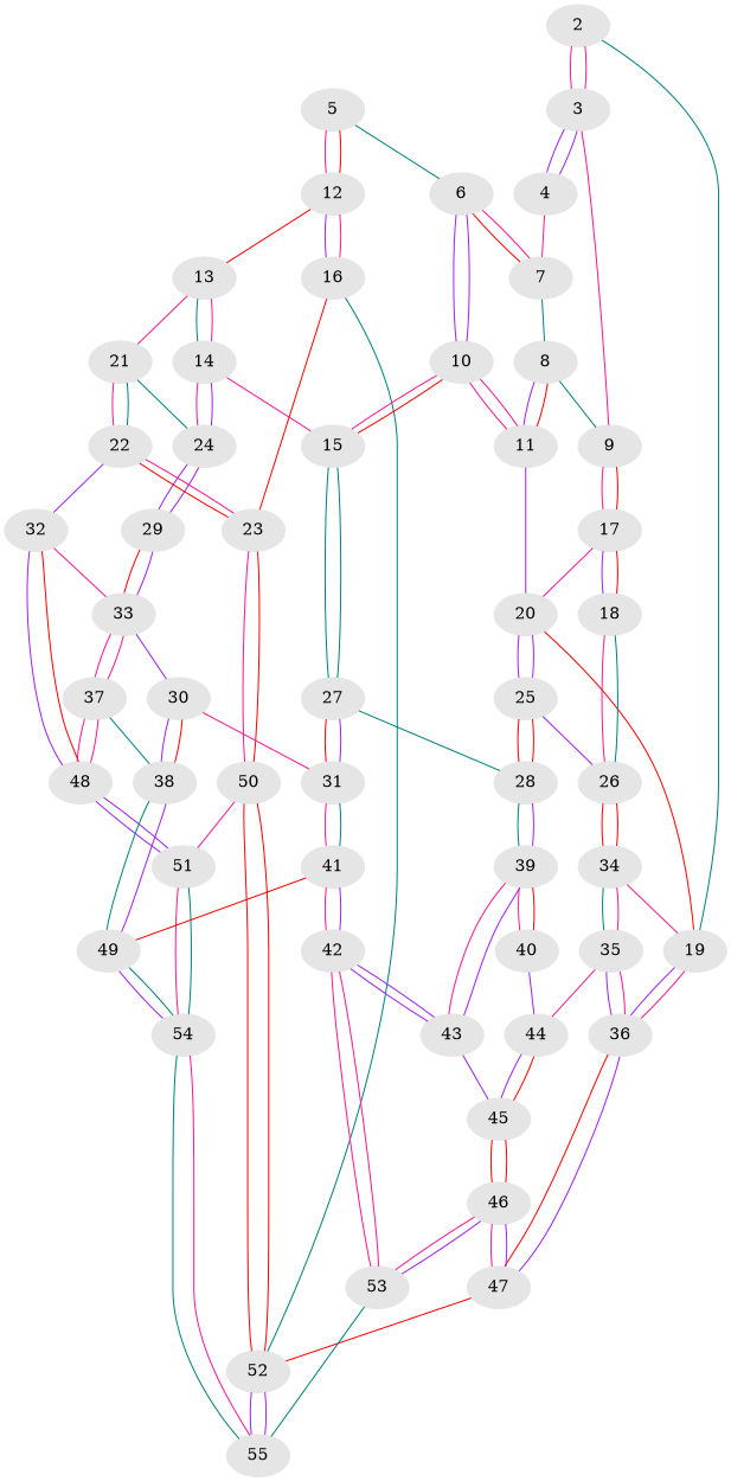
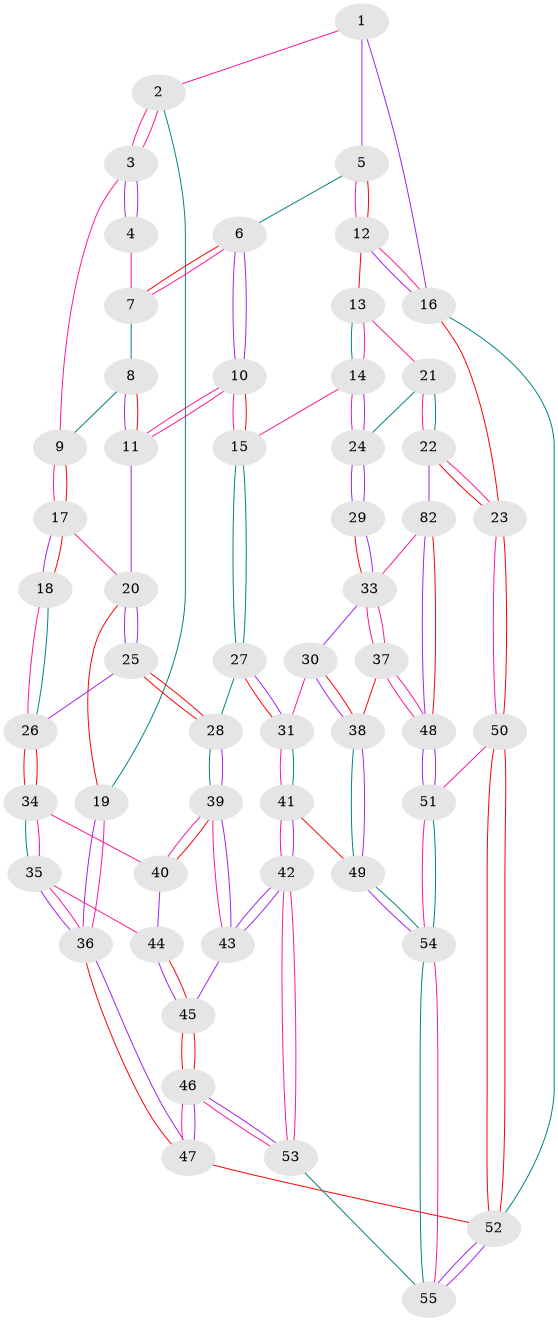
  graph {
    node [color=gray90 style=filled]
    edge [color=deeppink]
+   1
    2
    5
    16
    3
    19
    6
    12
    23
    52
    4
    9
    36
    47
    7
    17
    8
    10
    13
    11
    15
    20
    18
    27
    25
    14
    21
    24
    22
    29
    28
    31
    50
    55
    26
    34
-   32
+   32 [label=82]
    33
    48
    51
    39
    35
    40
    41
    43
    30
    38
    37
    49
    42
    44
    45
    54
    53
    46
+   1 -- 2
+   1 -- 5 [color=purple]
+   1 -- 16 [color=purple]
    2 -- 3
    2 -- 3
    2 -- 19 [color=teal]
    5 -- 6 [color=teal]
    5 -- 12
    5 -- 12 [color=red]
    16 -- 23 [color=red]
    16 -- 52 [color=teal]
    3 -- 4 [color=purple]
    3 -- 4 [color=purple]
    3 -- 9
    19 -- 36 [color=purple]
    19 -- 36
    6 -- 7 [color=red]
    6 -- 7
    6 -- 10 [color=purple]
    6 -- 10 [color=purple]
    12 -- 16 [color=purple]
    12 -- 16
    12 -- 13 [color=red]
    23 -- 50
    23 -- 50 [color=red]
    52 -- 55 [color=purple]
    52 -- 55 [color=purple]
    4 -- 7
    9 -- 17
    9 -- 17 [color=red]
    36 -- 47 [color=red]
    36 -- 47 [color=purple]
    47 -- 52 [color=red]
    7 -- 8 [color=teal]
    17 -- 20
    17 -- 18 [color=purple]
    17 -- 18 [color=red]
    8 -- 9 [color=teal]
    8 -- 11 [color=purple]
    8 -- 11 [color=red]
    10 -- 11
    10 -- 11
    10 -- 15
    10 -- 15 [color=red]
    13 -- 14 [color=teal]
    13 -- 14
    13 -- 21
    11 -- 20 [color=purple]
    15 -- 27 [color=teal]
    15 -- 27 [color=teal]
    20 -- 19 [color=red]
    20 -- 25 [color=purple]
    20 -- 25 [color=purple]
    18 -- 26
    18 -- 26 [color=teal]
    27 -- 28 [color=teal]
    27 -- 31 [color=red]
    27 -- 31 [color=purple]
    25 -- 28 [color=red]
    25 -- 28 [color=red]
    25 -- 26 [color=purple]
    14 -- 15
    14 -- 24
    14 -- 24 [color=purple]
    21 -- 24 [color=teal]
    21 -- 22
    21 -- 22 [color=teal]
    24 -- 29 [color=purple]
    24 -- 29 [color=purple]
    22 -- 23 [color=red]
    22 -- 23
    22 -- 32 [color=purple]
    29 -- 33 [color=red]
    29 -- 33 [color=purple]
    28 -- 39 [color=teal]
    28 -- 39 [color=purple]
    31 -- 41
    31 -- 41 [color=teal]
    50 -- 52 [color=red]
    50 -- 52 [color=red]
    50 -- 51
    26 -- 34 [color=red]
    26 -- 34 [color=red]
    34 -- 35 [color=teal]
    34 -- 35
-   34 -- 19
+   34 -- 40
    32 -- 33
    32 -- 48 [color=purple]
    32 -- 48 [color=red]
    33 -- 30 [color=purple]
    33 -- 37
    33 -- 37
    48 -- 51 [color=purple]
    48 -- 51 [color=purple]
    51 -- 54
    51 -- 54 [color=teal]
    39 -- 40
    39 -- 40 [color=red]
    39 -- 43
    39 -- 43 [color=purple]
    35 -- 36 [color=purple]
    35 -- 36
    35 -- 44
    40 -- 44 [color=purple]
    41 -- 49 [color=red]
    41 -- 42
    41 -- 42 [color=purple]
    43 -- 45 [color=purple]
    30 -- 31
    30 -- 38 [color=purple]
    30 -- 38 [color=red]
    38 -- 49 [color=teal]
    38 -- 49 [color=purple]
    37 -- 48
    37 -- 48
-   37 -- 38 [color=teal]
+   37 -- 38 [color=red]
    49 -- 54 [color=purple]
    49 -- 54 [color=teal]
    42 -- 43 [color=purple]
    42 -- 43 [color=purple]
    42 -- 53
    42 -- 53
    44 -- 45 [color=purple]
    44 -- 45 [color=red]
    45 -- 46 [color=red]
    45 -- 46 [color=red]
    54 -- 55 [color=teal]
    54 -- 55
    53 -- 55 [color=teal]
    46 -- 47
    46 -- 47 [color=purple]
    46 -- 53
    46 -- 53 [color=purple]
  }
